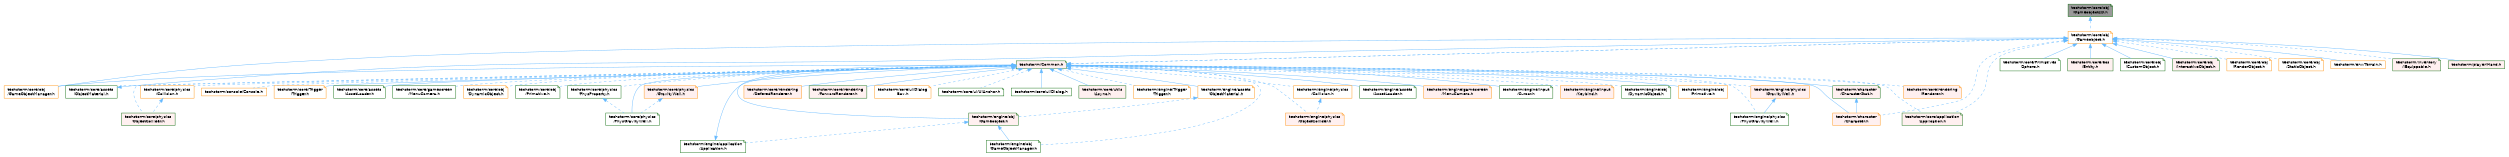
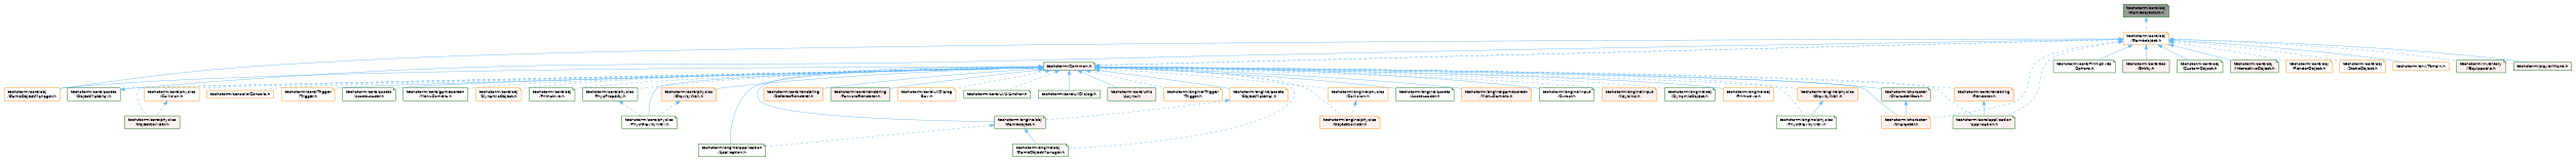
  digraph {
    node [color=darkgreen fillcolor=white fontname=Helvetica fontsize=10 shape=note style=filled]
    edge [color=steelblue1 dir=back fontname=Helvetica fontsize=10 labelfontname=Helvetica labelfontsize=10 style=dashed]
    n1 [fillcolor=grey60 fontcolor=black height=0.2 label="techstorm/core/obj\l/Gameobject2D.h" width=0.4]
    n2 [color=darkorange height=0.2 label="techstorm/core/obj\l/Gameobject.h" width=0.4]
    n3 [fillcolor="#FFF0F0" height=0.2 label="techstorm/Common.h" width=0.4]
    n4 [color=darkorange fillcolor="#FFF0F0" height=0.2 label="techstorm/character\l/Character.h" width=0.4]
    n5 [fillcolor="#FFF0F0" height=0.2 label="techstorm/core/application\l/Application.h" width=0.4]
    n6 [color=darkorange height=0.2 label="techstorm/core/obj\l/GameObjectManager.h" shape=box width=0.4]
    n7 [height=0.2 label="techstorm/core/Primatives\l/Sphere.h" width=0.4]
    n8 [fillcolor="#FFF0F0" height=0.2 label="techstorm/core/ecs\l/Entity.h" shape=box width=0.4]
    n9 [height=0.2 label="techstorm/core/obj\l/CustomObject.h" width=0.4]
    n10 [fillcolor="#FFF0F0" height=0.2 label="techstorm/core/obj\l/InteractiveObject.h" width=0.4]
    n11 [color=darkorange height=0.2 label="techstorm/core/obj\l/RenderObject.h" width=0.4]
    n12 [color=darkorange height=0.2 label="techstorm/core/obj\l/StaticObject.h" width=0.4]
    n13 [color=darkorange height=0.2 label="techstorm/env/Terrain.h" shape=box width=0.4]
    n14 [fillcolor="#FFF0F0" height=0.2 label="techstorm/inventory\l/IEquippable.h" width=0.4]
    n15 [fillcolor="#FFF0F0" height=0.2 label="techstorm/player/Hand.h" shape=box width=0.4]
    n16 [fillcolor="#FFF0F0" height=0.2 label="techstorm/character\l/CharacterStat.h" width=0.4]
    n17 [color=darkorange height=0.2 label="techstorm/console/Console.h" shape=box width=0.4]
    n18 [color=darkorange height=0.2 label="techstorm/core/Trigger\l/Trigger.h" width=0.4]
    n19 [height=0.2 label="techstorm/core/assets\l/AssetLoader.h" width=0.4]
    n20 [height=0.2 label="techstorm/core/assets\l/ObjectMaterial.h" shape=box width=0.4]
    n21 [height=0.2 label="techstorm/core/gamescreen\l/MenuCamera.h" shape=box width=0.4]
    n22 [color=darkorange height=0.2 label="techstorm/core/obj\l/DynamicObject.h" width=0.4]
    n23 [height=0.2 label="techstorm/core/obj\l/Primative.h" width=0.4]
    n24 [color=darkorange height=0.2 label="techstorm/core/physics\l/Collision.h" shape=box width=0.4]
    n25 [fillcolor="#FFF0F0" height=0.2 label="techstorm/core/physics\l/ObjectCollider.h" shape=box width=0.4]
    n26 [color=darkorange fillcolor="#FFF0F0" height=0.2 label="techstorm/core/physics\l/GravityWell.h" width=0.4]
    n27 [height=0.2 label="techstorm/core/physics\l/PhysGravityWell.h" width=0.4]
    n28 [height=0.2 label="techstorm/core/physics\l/PhysProperty.h" shape=box width=0.4]
    n29 [color=darkorange fillcolor="#FFF0F0" height=0.2 label="techstorm/core/rendering\l/DeferedRenderer.h" shape=box width=0.4]
    n30 [fillcolor="#FFF0F0" height=0.2 label="techstorm/core/rendering\l/ForwardRenderer.h" shape=box width=0.4]
    n31 [color=darkorange fillcolor="#FFF0F0" height=0.2 label="techstorm/core/rendering\l/Renderer.h" width=0.4]
    n32 [color=darkorange height=0.2 label="techstorm/core/ui/Dialog\lBox.h" width=0.4]
    n33 [height=0.2 label="techstorm/core/ui/UIAnchor.h" width=0.4]
    n34 [height=0.2 label="techstorm/core/ui/Dialog.h" shape=box width=0.4]
    n35 [fillcolor="#FFF0F0" height=0.2 label="techstorm/core/utils\l/Async.h" shape=box width=0.4]
    n36 [color=darkorange height=0.2 label="techstorm/engine/Trigger\l/Trigger.h" width=0.4]
    n37 [height=0.2 label="techstorm/engine/application\l/Application.h" width=0.4]
    n38 [height=0.2 label="techstorm/engine/assets\l/AssetLoader.h" width=0.4]
    n39 [color=darkorange height=0.2 label="techstorm/engine/assets\l/ObjectMaterial.h" width=0.4]
    n40 [fillcolor="#FFF0F0" height=0.2 label="techstorm/engine/obj\l/Gameobject.h" width=0.4]
    n41 [height=0.2 label="techstorm/engine/obj\l/GameObjectManager.h" width=0.4]
    n42 [color=darkorange fillcolor="#FFF0F0" height=0.2 label="techstorm/engine/gamescreen\l/MenuCamera.h" width=0.4]
    n43 [height=0.2 label="techstorm/engine/input\l/Cursor.h" width=0.4]
    n44 [color=darkorange fillcolor="#FFF0F0" height=0.2 label="techstorm/engine/input\l/Keybind.h" width=0.4]
    n45 [height=0.2 label="techstorm/engine/obj\l/DynamicObject.h" width=0.4]
    n46 [color=darkorange height=0.2 label="techstorm/engine/obj\l/Primative.h" shape=box width=0.4]
    n47 [color=darkorange height=0.2 label="techstorm/engine/physics\l/Collision.h" shape=box width=0.4]
    n48 [color=darkorange fillcolor="#FFF0F0" height=0.2 label="techstorm/engine/physics\l/ObjectCollider.h" width=0.4]
    n49 [color=darkorange fillcolor="#FFF0F0" height=0.2 label="techstorm/engine/physics\l/GravityWell.h" shape=box width=0.4]
    n50 [height=0.2 label="techstorm/engine/physics\l/PhysGravityWell.h" width=0.4]
    n1 -> n2
    n2 -> n3
    n2 -> n4
    n2 -> n5
    n2 -> n6 [style=solid]
    n2 -> n7 [style=solid]
    n2 -> n8 [style=solid]
    n2 -> n9 [style=solid]
    n2 -> n10 [style=solid]
    n2 -> n11
    n2 -> n12
    n2 -> n13 [style=solid]
    n2 -> n14
    n2 -> n15 [style=solid]
    n3 -> n2
    n3 -> n4 [style=solid]
    n3 -> n5
    n3 -> n6 [style=solid]
    n3 -> n16 [style=solid]
    n3 -> n17
    n3 -> n18 [style=solid]
    n3 -> n19 [style=solid]
    n3 -> n20
    n3 -> n21
    n3 -> n22
    n3 -> n23
    n3 -> n24
    n3 -> n25
    n3 -> n26 [style=solid]
    n3 -> n27 [style=solid]
    n3 -> n28
    n3 -> n29 [style=solid]
    n3 -> n30 [style=solid]
    n3 -> n31
    n3 -> n32
    n3 -> n33
    n3 -> n34 [style=solid]
    n3 -> n35 [style=solid]
    n3 -> n36
-   n37 -> n3 [style=solid]
+   n3 -> n37 [style=solid]
    n3 -> n38 [style=solid]
    n3 -> n39 [style=solid]
    n3 -> n40 [style=solid]
    n3 -> n41
    n3 -> n42 [style=solid]
    n3 -> n43 [style=solid]
    n3 -> n44
    n3 -> n45
    n3 -> n46 [style=solid]
    n3 -> n47
    n3 -> n48
    n3 -> n49
    n3 -> n50
    n16 -> n4 [style=solid]
    n20 -> n2 [style=solid]
    n24 -> n25
    n26 -> n27
    n28 -> n27
+   n31 -> n5 [style=solid]
    n39 -> n40
    n40 -> n37
    n40 -> n41 [style=solid]
    n47 -> n48
    n49 -> n50 [style=solid]
  }
